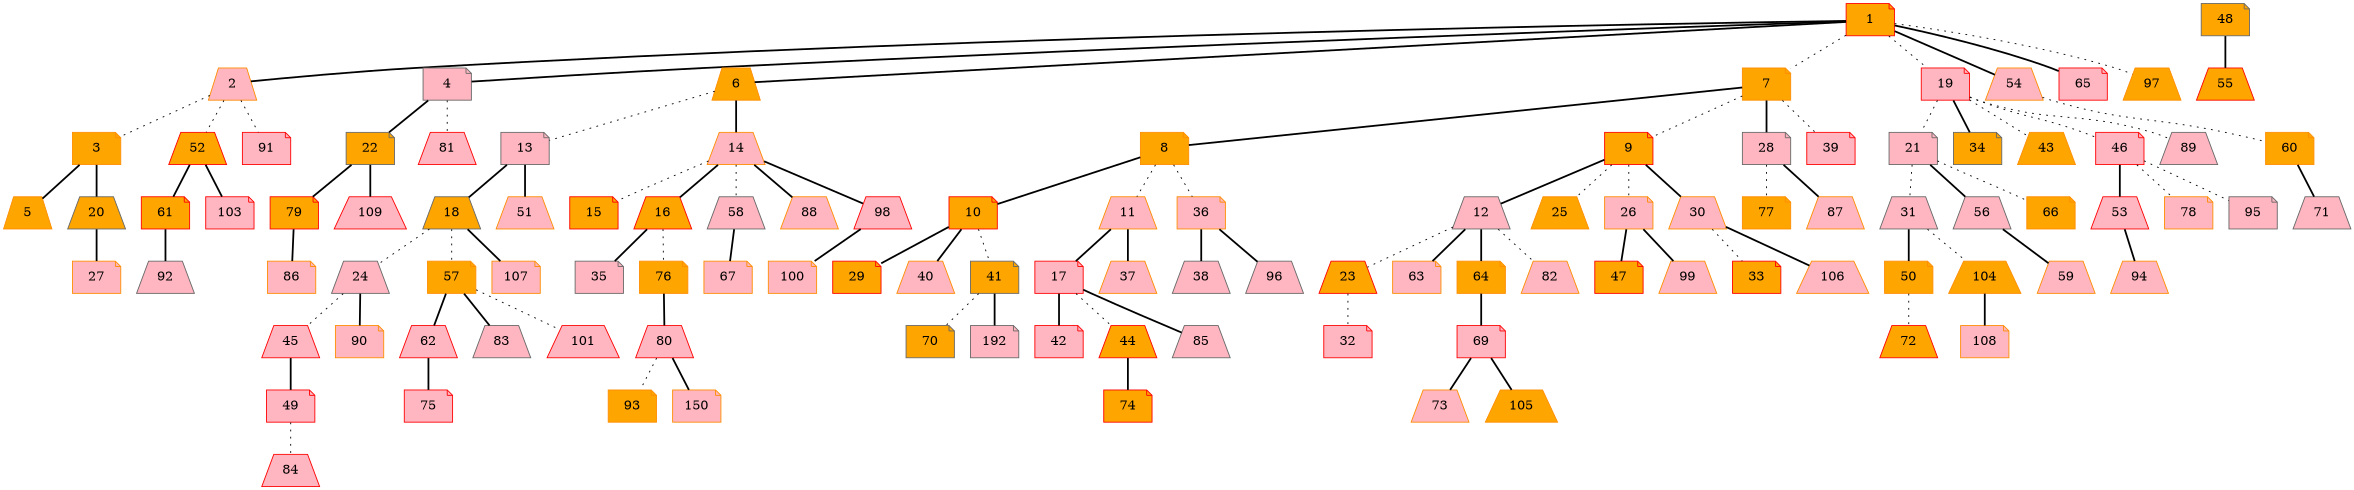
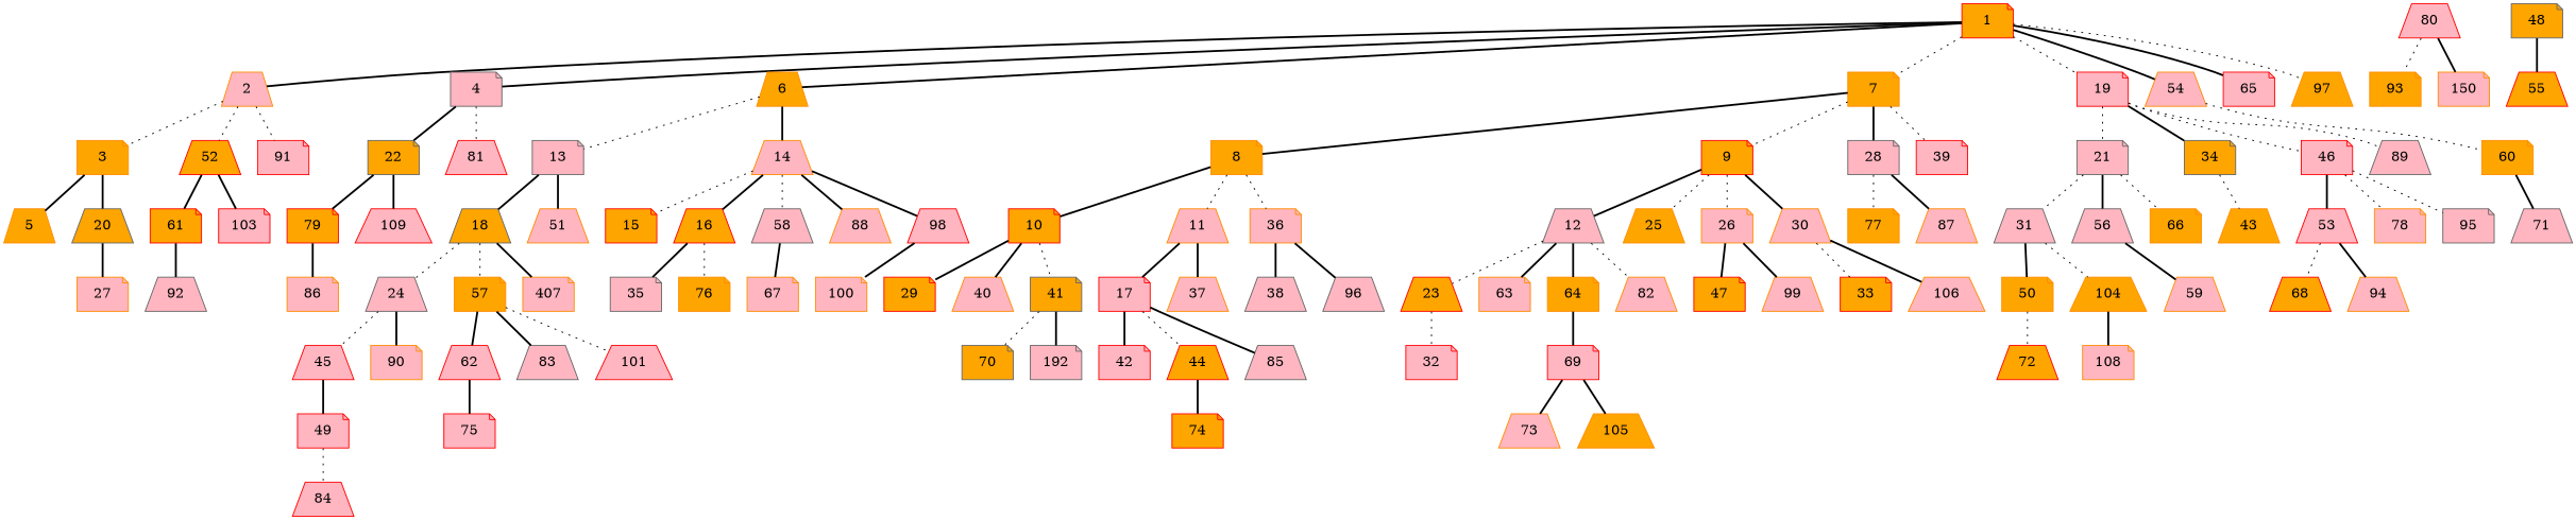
  graph {
    node [color=darkorange fillcolor=lightpink shape=note style=filled]
    edge [style=bold]
    1 [color=red fillcolor=orange]
    2 [shape=trapezium]
    4 [color=gray40]
    6 [fillcolor=orange shape=trapezium]
    7 [fillcolor=orange]
    19 [color=red]
    54 [shape=trapezium]
    65 [color=red]
    97 [fillcolor=orange shape=trapezium]
    3 [fillcolor=orange]
    52 [color=red fillcolor=orange shape=trapezium]
    91 [color=red]
    22 [color=gray40 fillcolor=orange]
    81 [color=red shape=trapezium]
    13 [color=gray40]
    14 [shape=trapezium]
    8 [fillcolor=orange]
    9 [color=red fillcolor=orange]
    28 [color=gray40]
    39 [color=red]
    21 [color=gray40]
    34 [color=gray40 fillcolor=orange]
    43 [fillcolor=orange shape=trapezium]
    46 [color=red]
    89 [color=gray40 shape=trapezium]
    60 [fillcolor=orange]
    5 [fillcolor=orange shape=trapezium]
    20 [color=gray40 fillcolor=orange shape=trapezium]
    61 [color=red fillcolor=orange]
    103 [color=red]
    27
    79 [color=red fillcolor=orange]
    109 [color=red shape=trapezium]
    18 [color=gray40 fillcolor=orange shape=trapezium]
    51 [shape=trapezium]
    15 [color=red fillcolor=orange]
    16 [color=red fillcolor=orange shape=trapezium]
    58 [color=gray40 shape=trapezium]
    88 [shape=trapezium]
    98 [color=red shape=trapezium]
    10 [color=red fillcolor=orange]
    11 [shape=trapezium]
    36
    12 [color=gray40 shape=trapezium]
    25 [fillcolor=orange shape=trapezium]
    26
    30 [shape=trapezium]
    77 [fillcolor=orange]
    87 [shape=trapezium]
    29 [color=red fillcolor=orange]
    40 [shape=trapezium]
    41 [color=gray40 fillcolor=orange]
    17 [color=red]
    37 [shape=trapezium]
    38 [color=gray40 shape=trapezium]
    96 [color=gray40 shape=trapezium]
    23 [color=red fillcolor=orange shape=trapezium]
    63
    64 [fillcolor=orange]
    82 [shape=trapezium]
    47 [color=red fillcolor=orange]
    99 [shape=trapezium]
    33 [color=red fillcolor=orange]
    106 [shape=trapezium]
    70 [color=gray40 fillcolor=orange]
    n66 [color=gray40 label=192]
    42 [color=red]
    44 [color=red fillcolor=orange shape=trapezium]
    85 [color=gray40 shape=trapezium]
    32 [color=red]
    69 [color=red]
    24 [color=gray40 shape=trapezium]
    57 [fillcolor=orange]
-   107
+   107 [label=407]
    35 [color=gray40]
    76 [fillcolor=orange]
    67
    100
    80 [color=red shape=trapezium]
    74 [color=red fillcolor=orange]
    45 [color=red shape=trapezium]
    90
    62 [color=red shape=trapezium]
    83 [color=gray40 shape=trapezium]
    101 [color=red shape=trapezium]
    31 [color=gray40 shape=trapezium]
    56 [color=gray40 shape=trapezium]
    66 [fillcolor=orange]
    53 [color=red shape=trapezium]
    78
    95 [color=gray40]
    50 [fillcolor=orange]
    104 [fillcolor=orange shape=trapezium]
    59 [shape=trapezium]
    86
    49 [color=red]
    72 [color=red fillcolor=orange shape=trapezium]
    108
    48 [color=gray40 fillcolor=orange]
    55 [color=red fillcolor=orange shape=trapezium]
    84 [color=red shape=trapezium]
+   68 [color=red fillcolor=orange shape=trapezium]
    94 [shape=trapezium]
    92 [color=gray40 shape=trapezium]
    71 [color=gray40 shape=trapezium]
    75 [color=red]
    73 [shape=trapezium]
    105 [fillcolor=orange shape=trapezium]
    93 [fillcolor=orange]
    n110 [label=150]
    1 -- 2
    1 -- 4
    1 -- 6
    1 -- 7 [style=dotted]
    1 -- 19 [style=dotted]
    1 -- 54
    1 -- 65
    1 -- 97 [style=dotted]
    2 -- 3 [style=dotted]
    2 -- 52 [style=dotted]
    2 -- 91 [style=dotted]
    4 -- 22
    4 -- 81 [style=dotted]
    6 -- 13 [style=dotted]
    6 -- 14
    7 -- 8
    7 -- 9 [style=dotted]
    7 -- 28
    7 -- 39 [style=dotted]
    19 -- 21 [style=dotted]
    19 -- 34
-   19 -- 43 [style=dotted]
+   34 -- 43 [style=dotted]
    19 -- 46 [style=dotted]
    19 -- 89 [style=dotted]
    54 -- 60 [style=dotted]
    3 -- 5
    3 -- 20
    52 -- 61
    52 -- 103
    22 -- 79
    22 -- 109
    13 -- 18
    13 -- 51
    14 -- 15 [style=dotted]
    14 -- 16
    14 -- 58 [style=dotted]
    14 -- 88
    14 -- 98
    8 -- 10
    8 -- 11 [style=dotted]
    8 -- 36 [style=dotted]
    9 -- 12
    9 -- 25 [style=dotted]
    9 -- 26 [style=dotted]
    9 -- 30
    28 -- 77 [style=dotted]
    28 -- 87
    21 -- 31 [style=dotted]
    21 -- 56
    21 -- 66 [style=dotted]
    46 -- 53
    46 -- 78 [style=dotted]
    46 -- 95 [style=dotted]
    60 -- 71
    20 -- 27
    61 -- 92
    79 -- 86
    18 -- 24 [style=dotted]
    18 -- 57 [style=dotted]
    18 -- 107
    16 -- 35
    16 -- 76 [style=dotted]
    58 -- 67
    98 -- 100
    10 -- 29
    10 -- 40
    10 -- 41 [style=dotted]
    11 -- 17
    11 -- 37
    36 -- 38
    36 -- 96
    12 -- 23 [style=dotted]
    12 -- 63
    12 -- 64
    12 -- 82 [style=dotted]
    26 -- 47
    26 -- 99
    30 -- 33 [style=dotted]
    30 -- 106
    41 -- 70 [style=dotted]
    41 -- n66
    17 -- 42
    17 -- 44 [style=dotted]
    17 -- 85
    23 -- 32 [style=dotted]
    64 -- 69
    44 -- 74
    69 -- 73
    69 -- 105
    24 -- 45 [style=dotted]
    24 -- 90
    57 -- 62
    57 -- 83
    57 -- 101 [style=dotted]
-   76 -- 80
    80 -- 93 [style=dotted]
    80 -- n110
    45 -- 49
    62 -- 75
    31 -- 50
    31 -- 104 [style=dotted]
    56 -- 59
+   53 -- 68 [style=dotted]
    53 -- 94
    50 -- 72 [style=dotted]
    104 -- 108
    49 -- 84 [style=dotted]
    48 -- 55
  }
